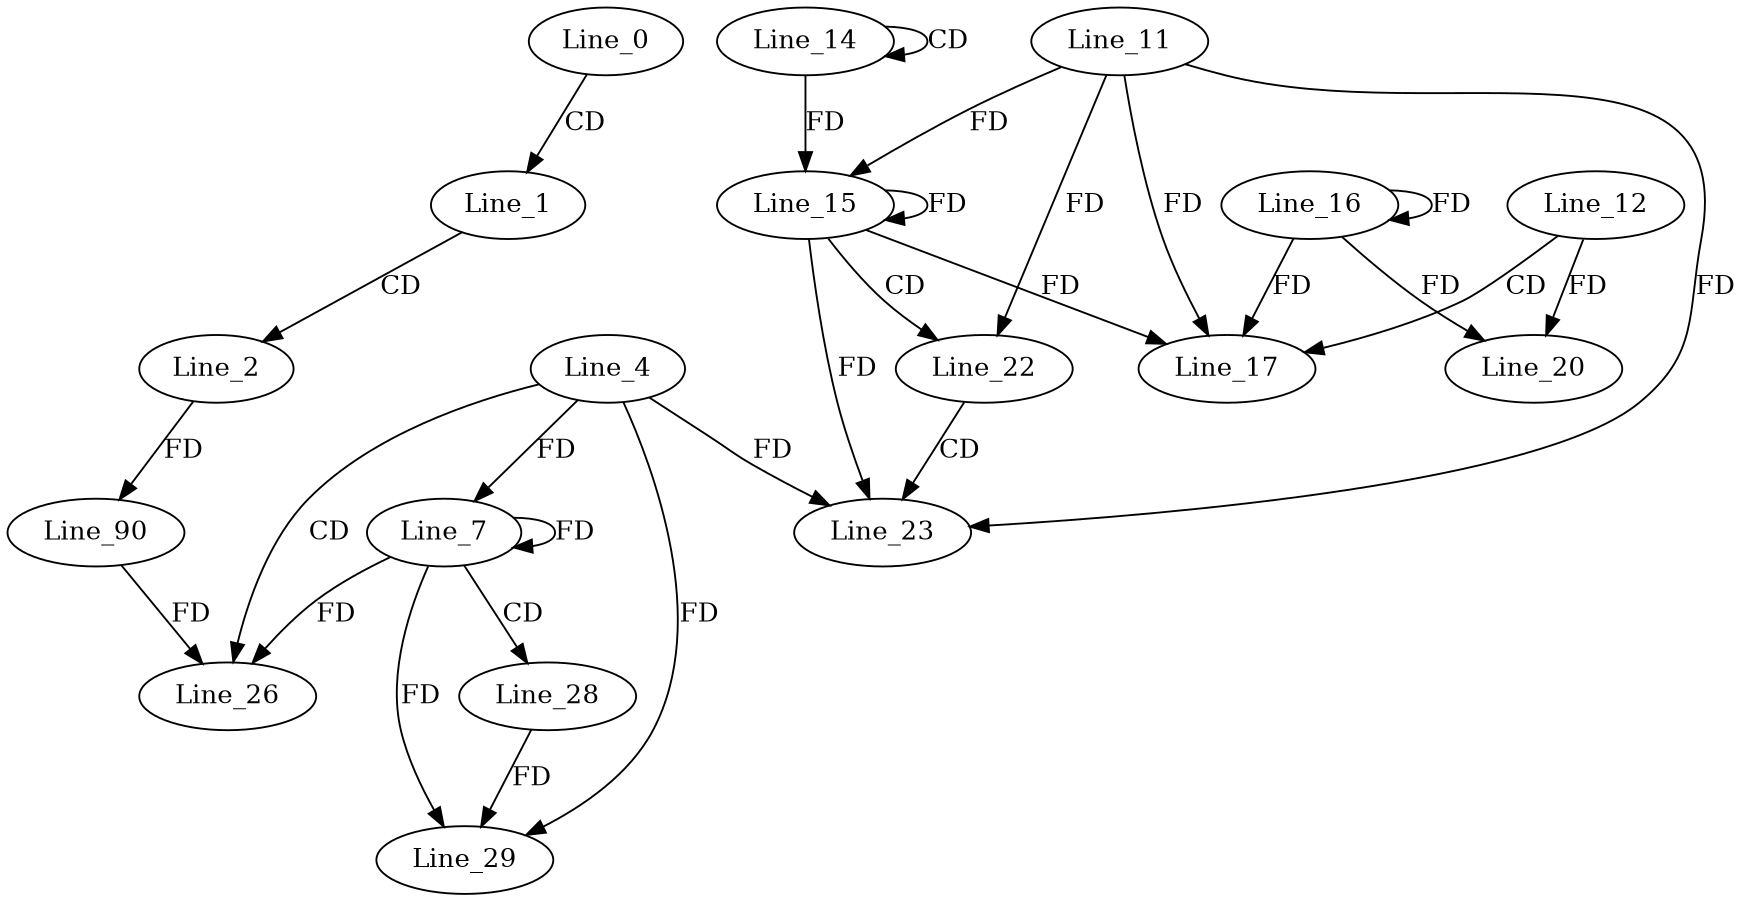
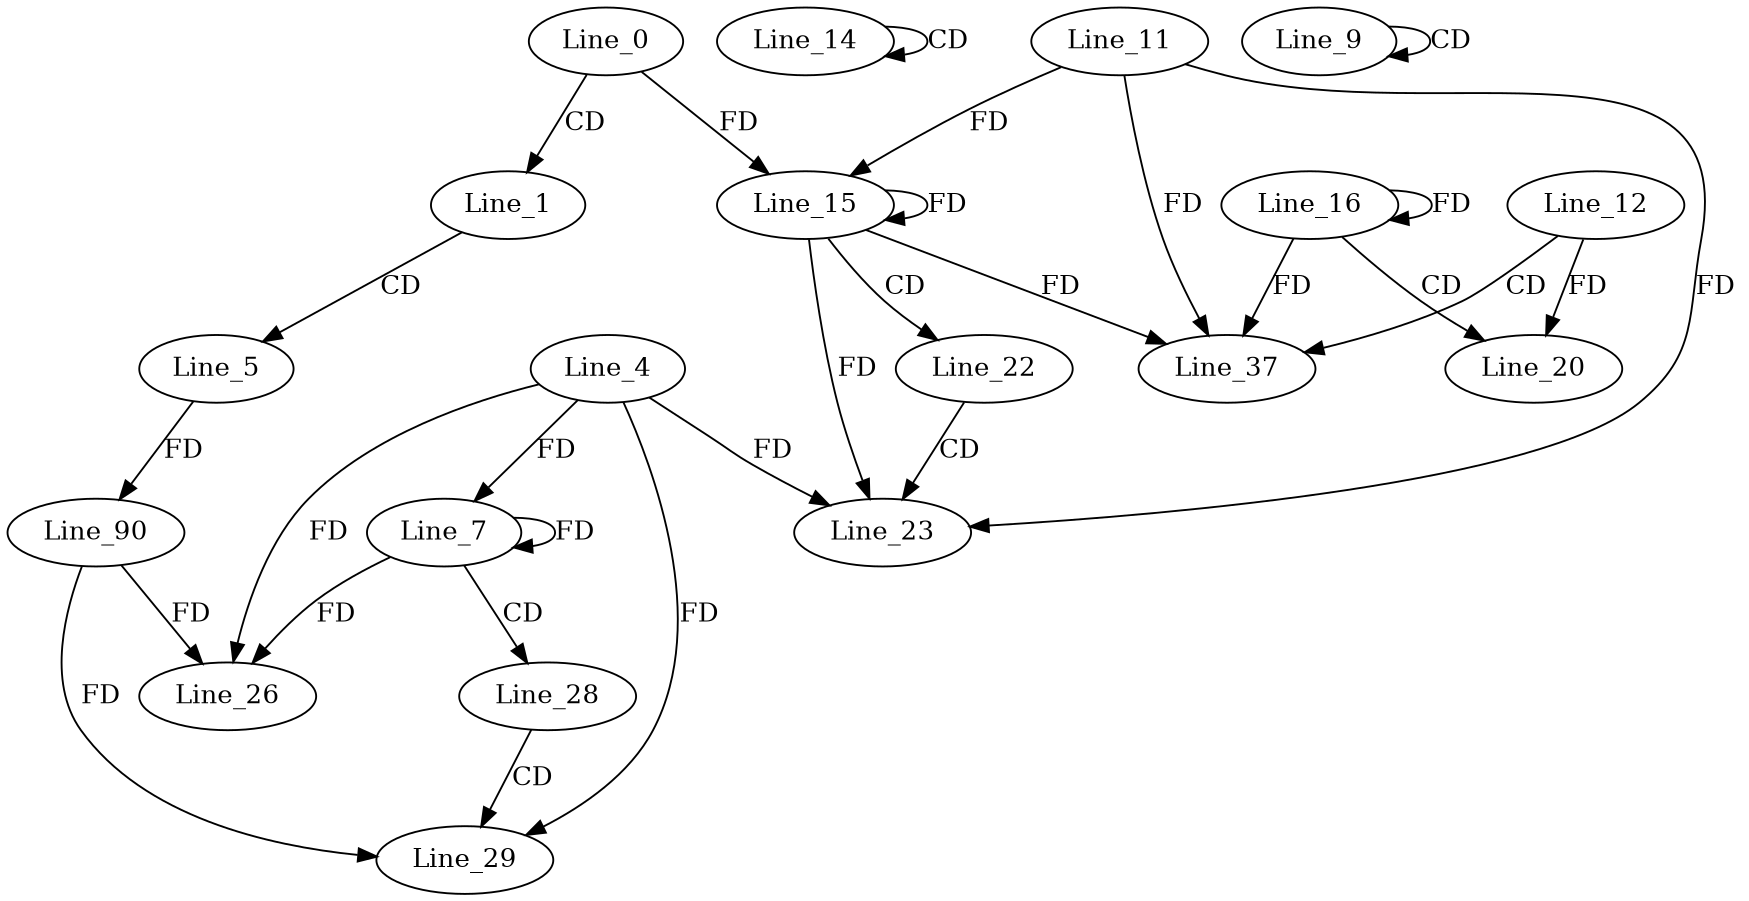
  digraph {
    Line_0
    Line_1
-   Line_2
+   Line_2 [label=Line_5]
    n4 [label=Line_90]
    Line_26
    Line_4
    Line_7
    Line_29
    Line_23
    Line_28
+   Line_9
    Line_14
    Line_15
-   Line_17
+   Line_17 [label=Line_37]
    Line_22
    Line_11
    Line_12
    Line_20
    Line_16
    Line_0 -> Line_1 [label=CD]
    Line_1 -> Line_2 [label=CD]
    Line_2 -> n4 [label=FD]
    n4 -> Line_26 [label=FD]
-   Line_4 -> Line_26 [label=CD]
+   Line_4 -> Line_26 [label=FD]
    Line_4 -> Line_7 [label=FD]
    Line_4 -> Line_29 [label=FD]
    Line_4 -> Line_23 [label=FD]
    Line_7 -> Line_26 [label=FD]
    Line_7 -> Line_7 [label=FD]
-   Line_7 -> Line_29 [label=FD]
+   n4 -> Line_29 [label=FD]
    Line_7 -> Line_28 [label=CD]
-   Line_28 -> Line_29 [label=FD]
+   Line_28 -> Line_29 [label=CD]
+   Line_9 -> Line_9 [label=CD]
    Line_14 -> Line_14 [label=CD]
-   Line_14 -> Line_15 [label=FD]
+   Line_0 -> Line_15 [label=FD]
    Line_15 -> Line_23 [label=FD]
    Line_15 -> Line_15 [label=FD]
    Line_15 -> Line_17 [label=FD]
    Line_15 -> Line_22 [label=CD]
    Line_22 -> Line_23 [label=CD]
    Line_11 -> Line_23 [label=FD]
    Line_11 -> Line_15 [label=FD]
    Line_11 -> Line_17 [label=FD]
-   Line_11 -> Line_22 [label=FD]
    Line_12 -> Line_17 [label=CD]
    Line_12 -> Line_20 [label=FD]
    Line_16 -> Line_17 [label=FD]
-   Line_16 -> Line_20 [label=FD]
+   Line_16 -> Line_20 [label=CD]
    Line_16 -> Line_16 [label=FD]
  }
